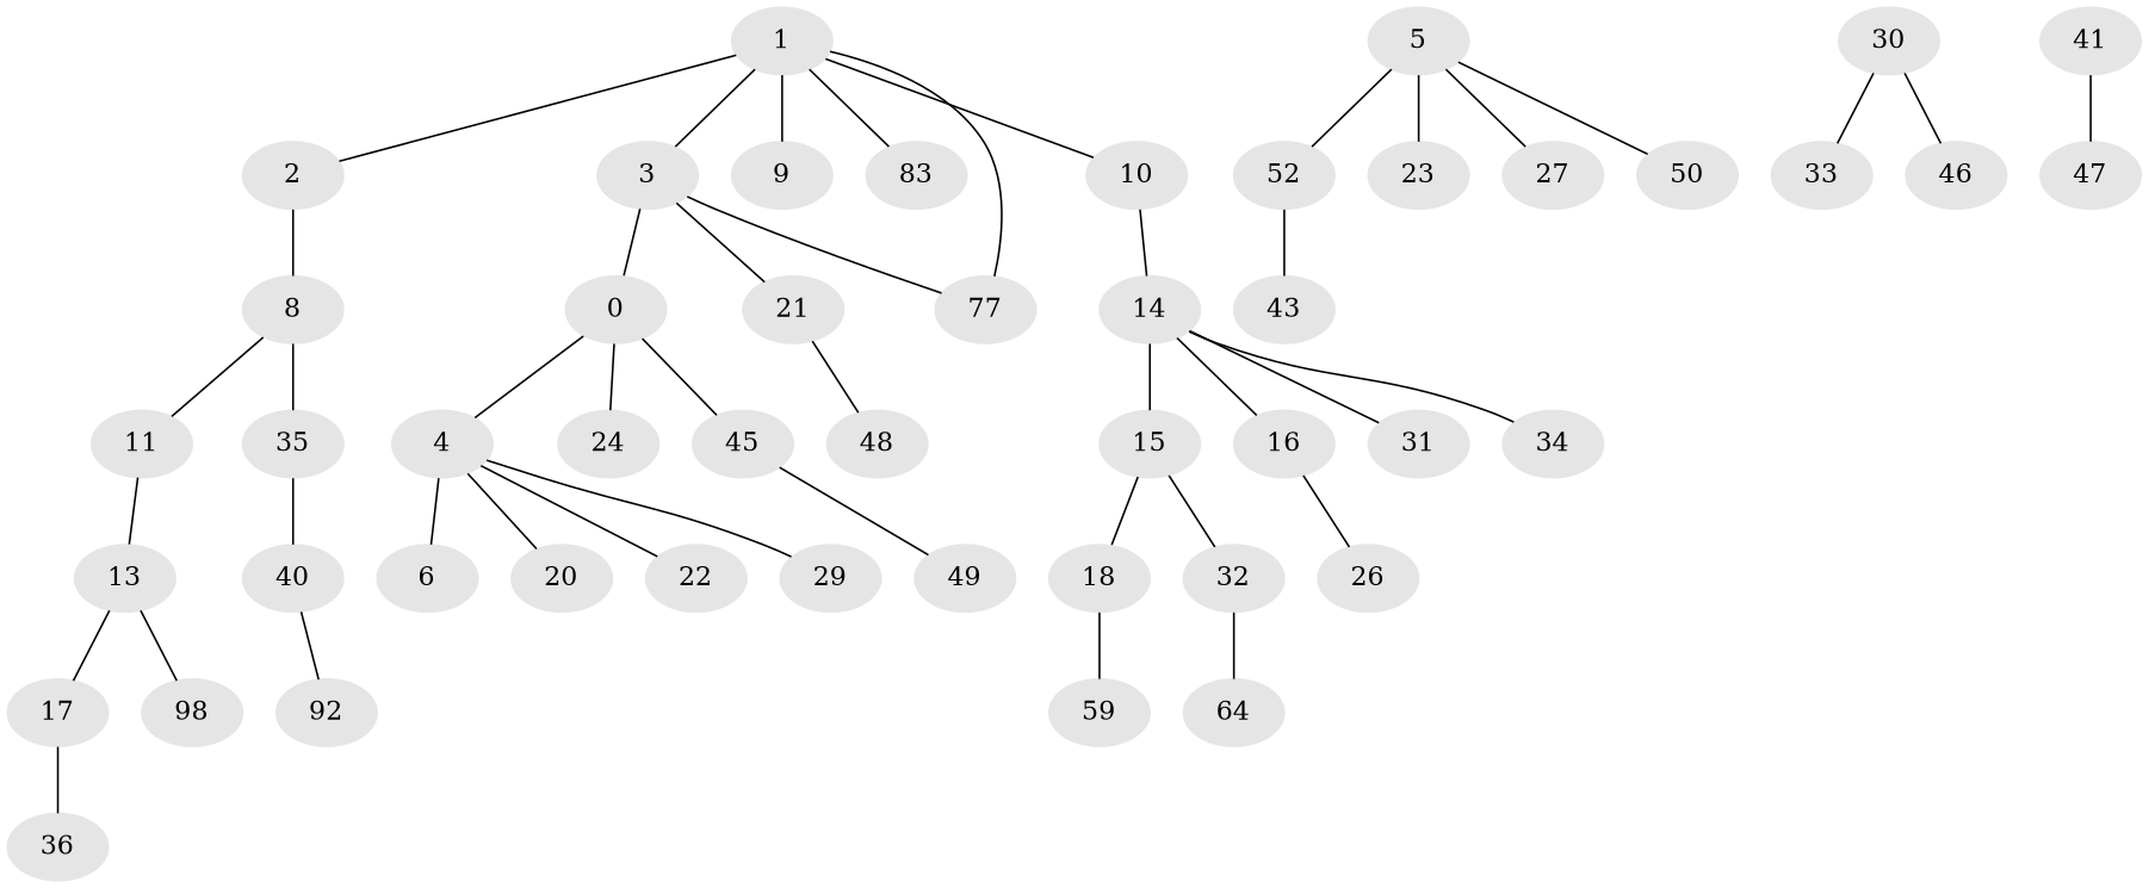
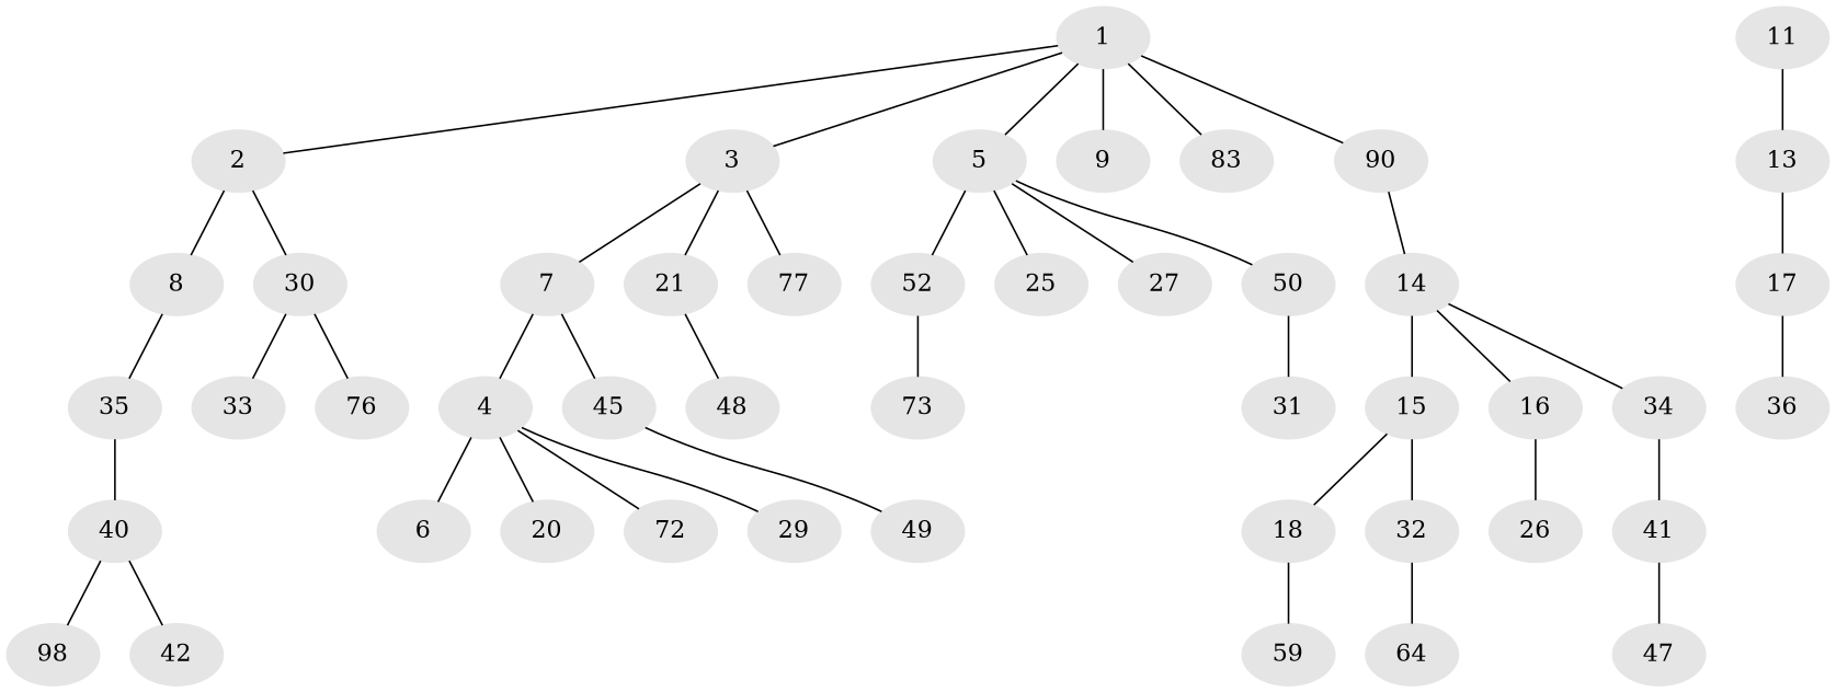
  graph {
    node [color=gray90 style=filled]
    edge [weight=1.0]
    1
    2
    3
    5
    9
    n6 [label=83]
-   10
+   10 [label=90]
    8
    30
-   7 [label=0]
+   7
    21
    n12 [label=77]
    n13 [label=52]
-   25 [label=23]
+   25
    27
    50
    11
    35
    33
-   46
+   46 [label=76]
    4
    6
    20
-   22
+   22 [label=72]
    29
-   24
    45
    48
    14
-   43
+   43 [label=73]
    49
    13
    40
    15
    16
    31
    34
    17
    n39 [label=98]
    36
    18
    32
    26
    41
    n45 [label=59]
    n46 [label=64]
    47
-   42 [label=92]
+   42
    1 -- 2
    1 -- 3
-   1 -- n12
+   1 -- 5
    1 -- 9 [weight=2.0]
    1 -- n6
    1 -- 10
    2 -- 8 [weight=2.0]
+   2 -- 30
    3 -- 7
    3 -- 21
    3 -- n12
    5 -- n13 [weight=2.0]
    5 -- 25
    5 -- 27
    5 -- 50
    10 -- 14
-   8 -- 11
    8 -- 35
    30 -- 33
    30 -- 46
    7 -- 4
-   7 -- 24
    7 -- 45
    21 -- 48
    n13 -- 43
    11 -- 13
    35 -- 40
    4 -- 6 [weight=4.0]
    4 -- 20
    4 -- 22
    4 -- 29
    45 -- 49
    14 -- 15 [weight=3.0]
    14 -- 16
-   14 -- 31
+   50 -- 31
    14 -- 34
    13 -- 17 [weight=2.0]
-   13 -- n39
+   40 -- n39
    40 -- 42
    15 -- 18
    15 -- 32
    16 -- 26
+   34 -- 41
    17 -- 36
    18 -- n45
    32 -- n46
    41 -- 47
  }
